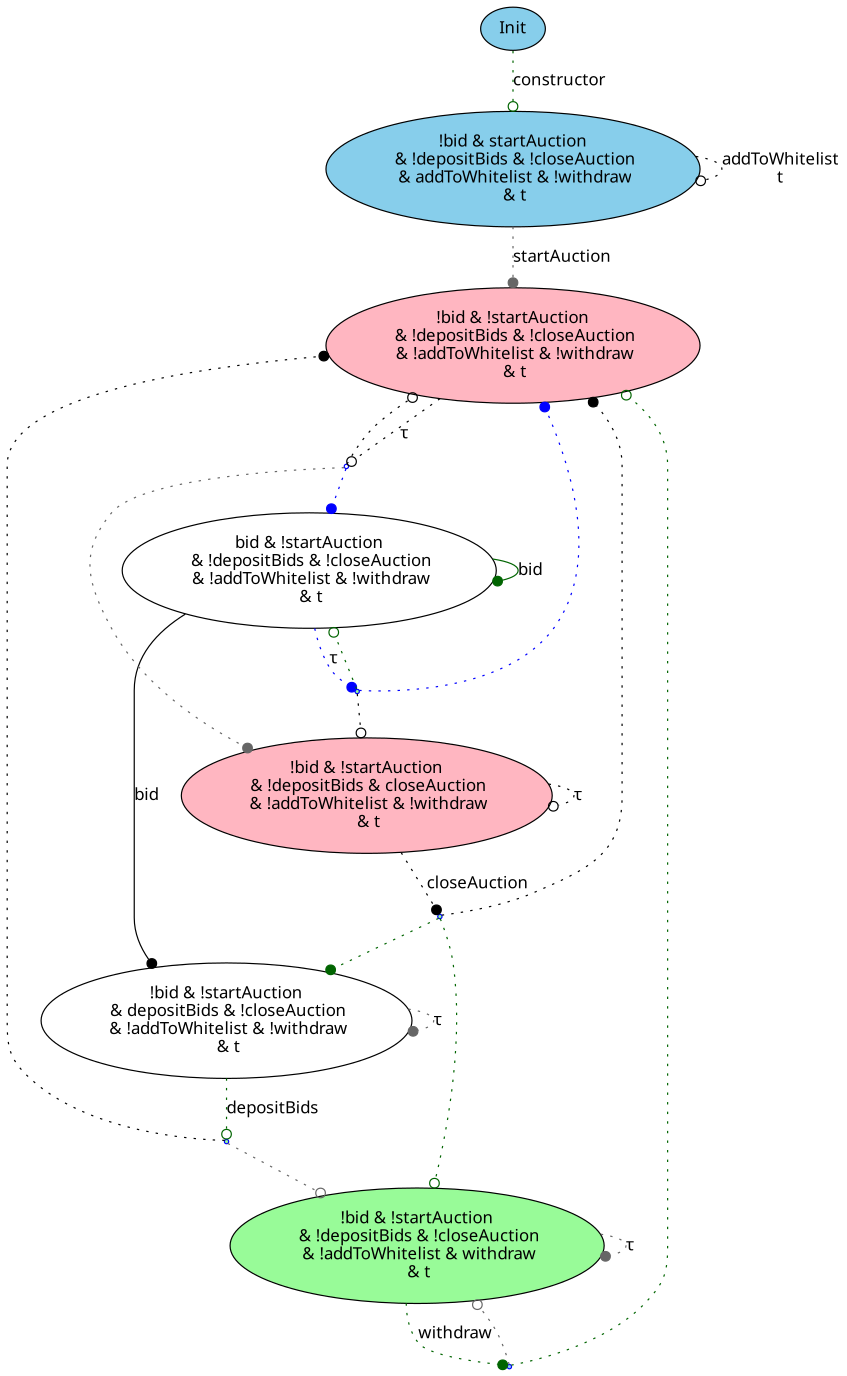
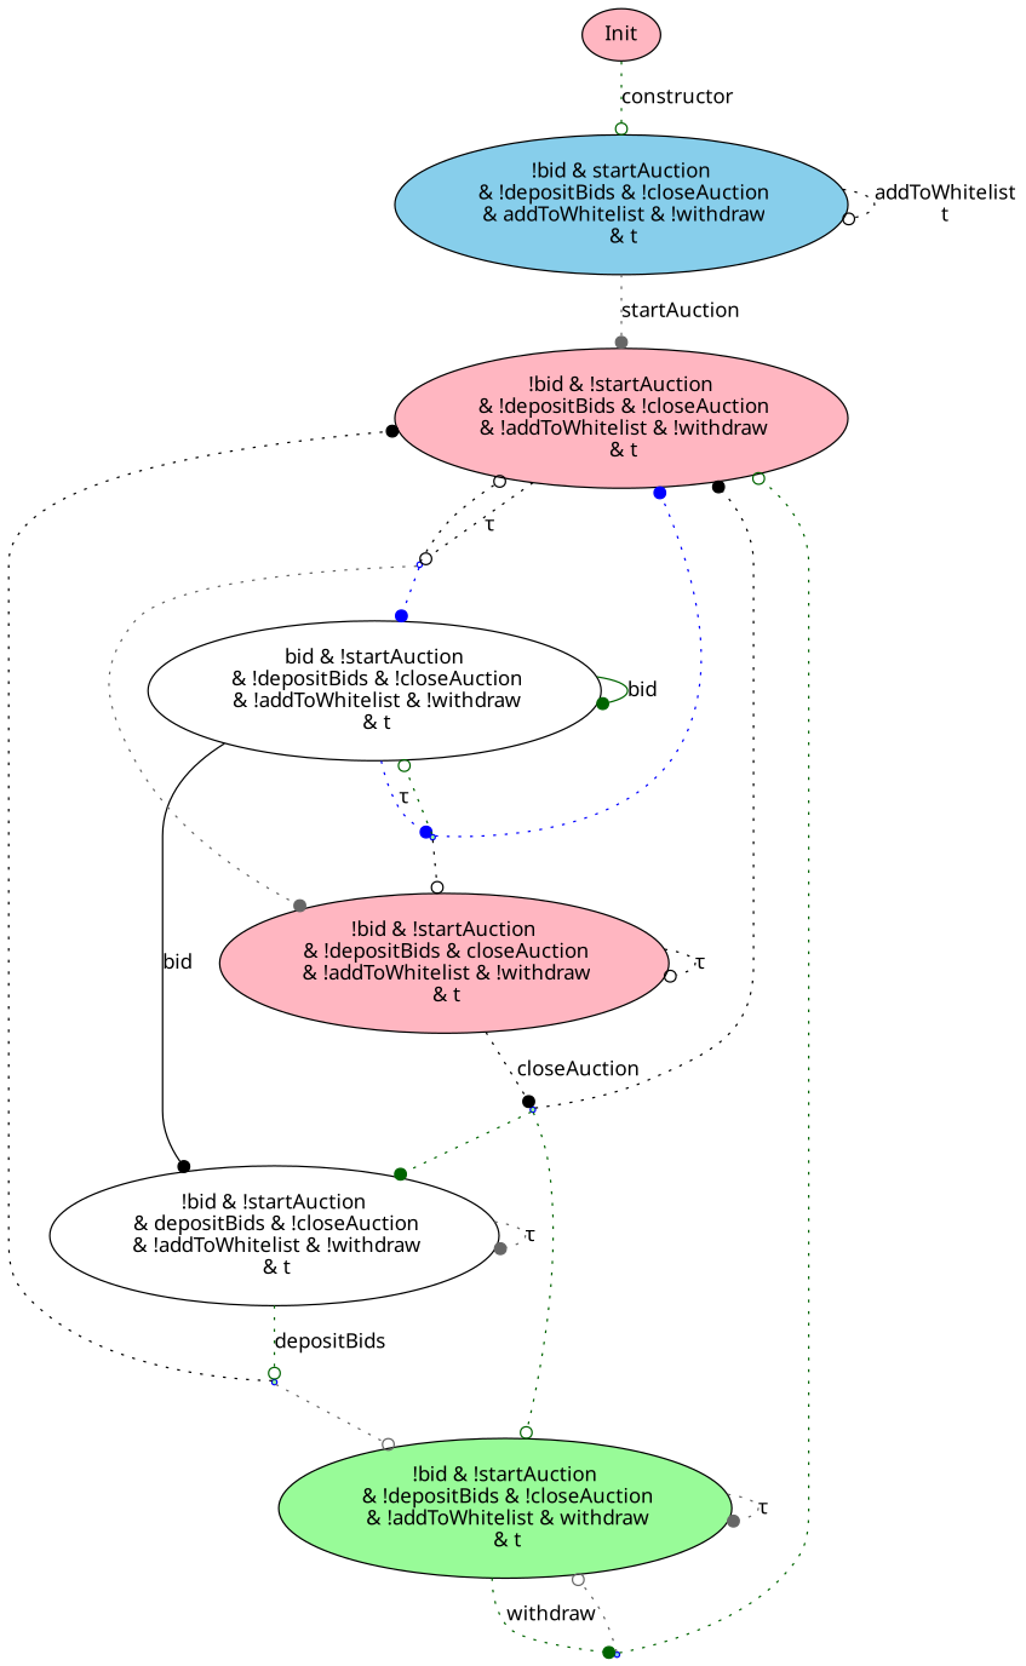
  digraph {
    fontname="Noto Sans"
    node [style=filled fillcolor=palegreen fontname="Noto Sans"]
    edge [color=black style=dotted arrowhead=dot fontname="Noto Sans"]
-   n1 [label=Init fillcolor=skyblue]
+   n1 [label=Init fillcolor=lightpink]
    n2 [label="!bid & startAuction\n & !depositBids & !closeAuction\n & addToWhitelist & !withdraw\n & t" fillcolor=skyblue]
    n3 [label="!bid & !startAuction\n & !depositBids & !closeAuction\n & !addToWhitelist & !withdraw\n & t" fillcolor=lightpink]
    n4 [label="!bid & !startAuction\n & !depositBids & !closeAuction\n & !addToWhitelist & withdraw\n & t"]
    S100_withdraw [color=blue shape=point fillcolor=skyblue]
    n6 [label="!bid & !startAuction\n & !depositBids & closeAuction\n & !addToWhitelist & !withdraw\n & t" fillcolor=lightpink]
    S103_closeAuction [color=blue shape=point]
    n8 [label="!bid & !startAuction\n & depositBids & !closeAuction\n & !addToWhitelist & !withdraw\n & t" fillcolor=white]
    S106_depositBids [color=blue shape=point]
    n10 [label="bid & !startAuction\n & !depositBids & !closeAuction\n & !addToWhitelist & !withdraw\n & t" fillcolor=white]
    "S115_τ" [color=blue shape=point]
    "S121_τ" [color=blue shape=point fillcolor=white]
    n1 -> n2 [color=darkgreen label=constructor arrowhead=odot]
    n2 -> n2 [label="addToWhitelist\nt" arrowhead=odot]
    n2 -> n3 [color=gray40 label=startAuction]
    n3 -> "S121_τ" [label="τ" arrowhead=odot]
    n4 -> n4 [color=gray40 label="τ"]
    n4 -> S100_withdraw [color=darkgreen label=withdraw]
    S100_withdraw -> n3 [color=darkgreen arrowhead=odot]
    S100_withdraw -> n4 [color=gray40 arrowhead=odot]
    n6 -> n6 [label="τ" arrowhead=odot]
    n6 -> S103_closeAuction [label=closeAuction]
    S103_closeAuction -> n3
    S103_closeAuction -> n4 [color=darkgreen arrowhead=odot]
    S103_closeAuction -> n8 [color=darkgreen]
    n8 -> n8 [color=gray40 label="τ"]
    n8 -> S106_depositBids [color=darkgreen label=depositBids arrowhead=odot]
    S106_depositBids -> n3
    S106_depositBids -> n4 [color=gray40 arrowhead=odot]
    n10 -> n8 [label=bid style=""]
    n10 -> n10 [color=darkgreen label=bid style=""]
    n10 -> "S115_τ" [color=blue label="τ"]
    "S115_τ" -> n3 [color=blue]
    "S115_τ" -> n6 [arrowhead=odot]
    "S115_τ" -> n10 [color=darkgreen arrowhead=odot]
    "S121_τ" -> n3 [arrowhead=odot]
    "S121_τ" -> n6 [color=gray40]
    "S121_τ" -> n10 [color=blue]
  }
